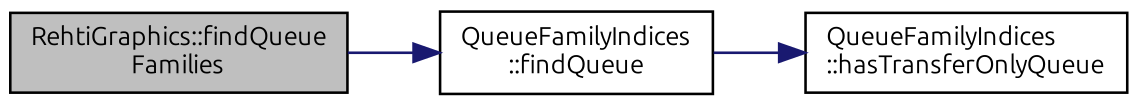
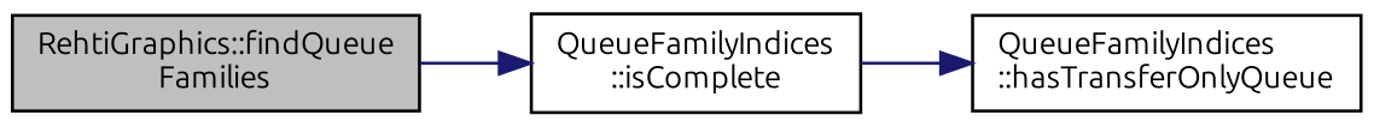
  digraph {
    fontname=Ubuntu
    rankdir=LR
    node [color=black fillcolor=white fontname=Ubuntu fontsize=10 shape=record style=filled]
    edge [color=midnightblue fontname=Ubuntu fontsize=10 labelfontname=Helvetica labelfontsize=10 style=solid]
    n1 [fillcolor=grey75 fontcolor=black height=0.2 label="RehtiGraphics::findQueue\lFamilies" width=0.4]
-   n2 [height=0.2 label="QueueFamilyIndices\l::findQueue" width=0.4]
+   n2 [height=0.2 label="QueueFamilyIndices\l::isComplete" width=0.4]
    n3 [height=0.2 label="QueueFamilyIndices\l::hasTransferOnlyQueue" width=0.4]
    n1 -> n2
    n2 -> n3
  }
